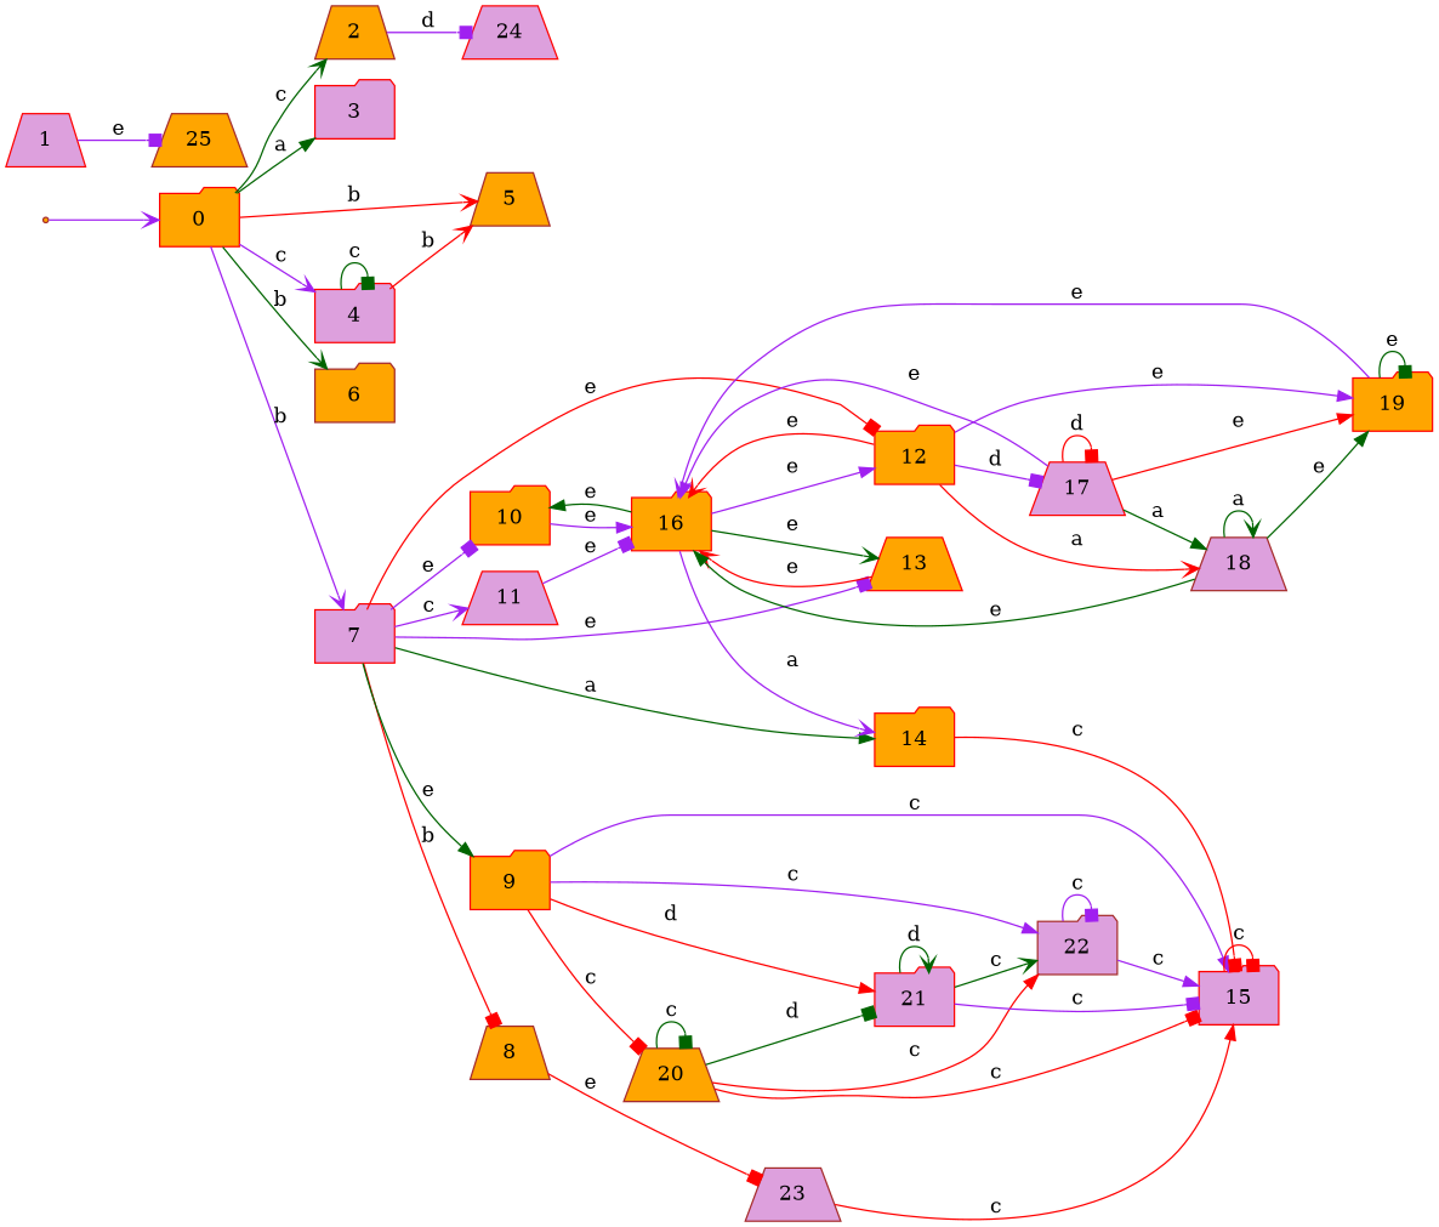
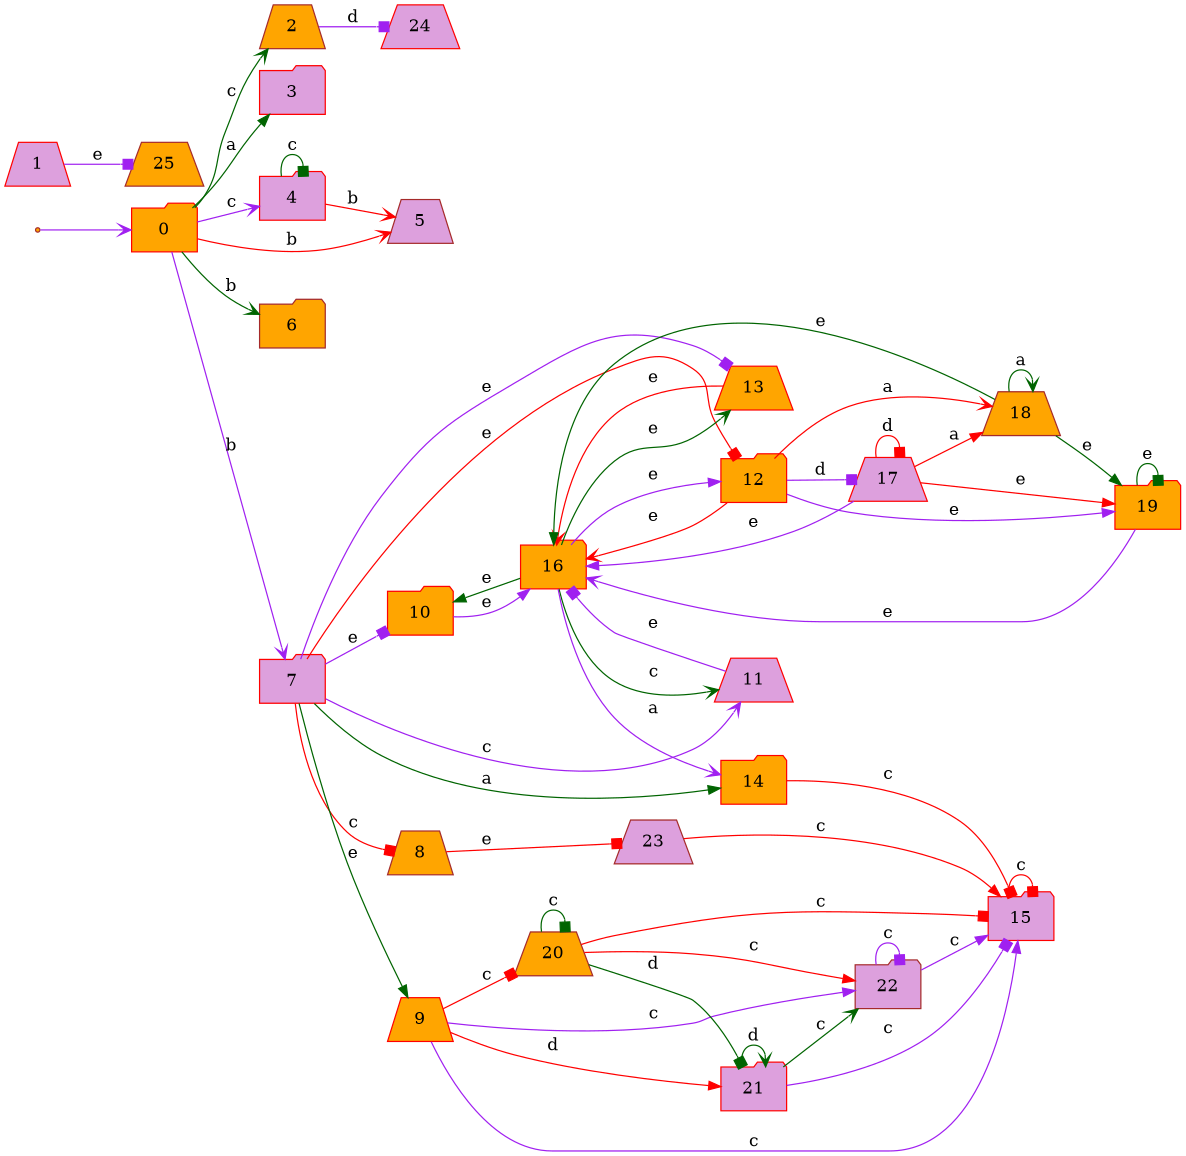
  digraph {
    rankdir=LR
    node [color=red fillcolor=orange shape=folder style=filled]
    edge [arrowhead=box color=purple]
    dummy0 [color=brown shape=point]
    0
    2 [color=brown shape=trapezium]
    3 [fillcolor=plum]
    4 [fillcolor=plum]
-   5 [color=brown shape=trapezium]
+   5 [color=brown fillcolor=plum shape=trapezium]
    6 [color=brown]
    7 [fillcolor=plum]
    1 [fillcolor=plum shape=trapezium]
    25 [color=brown shape=trapezium]
    24 [fillcolor=plum shape=trapezium]
    8 [color=brown shape=trapezium]
-   9
+   9 [shape=trapezium]
    10
    11 [fillcolor=plum shape=trapezium]
    12
    13 [shape=trapezium]
    14
    23 [color=brown fillcolor=plum shape=trapezium]
    15 [fillcolor=plum]
    20 [color=brown shape=trapezium]
    21 [fillcolor=plum]
    22 [color=brown fillcolor=plum]
    16
    17 [fillcolor=plum shape=trapezium]
-   18 [color=brown fillcolor=plum shape=trapezium]
+   18 [color=brown shape=trapezium]
    19
    dummy0 -> 0 [arrowhead=vee]
    0 -> 2 [arrowhead=vee color=darkgreen label=c]
    0 -> 3 [arrowhead=normal color=darkgreen label=a]
    0 -> 4 [arrowhead=vee label=c]
    0 -> 5 [arrowhead=vee color=red label=b]
    0 -> 6 [arrowhead=vee color=darkgreen label=b]
    0 -> 7 [arrowhead=vee label=b]
    2 -> 24 [label=d]
    4 -> 4 [color=darkgreen label=c]
    4 -> 5 [arrowhead=vee color=red label=b]
-   7 -> 8 [color=red label=b]
+   7 -> 8 [color=red label=c]
    7 -> 9 [arrowhead=normal color=darkgreen label=e]
    7 -> 10 [label=e]
    7 -> 11 [arrowhead=vee label=c]
    7 -> 12 [color=red label=e]
    7 -> 13 [label=e]
    7 -> 14 [arrowhead=normal color=darkgreen label=a]
    1 -> 25 [label=e]
    8 -> 23 [color=red label=e]
    9 -> 15 [arrowhead=normal label=c]
    9 -> 20 [color=red label=c]
    9 -> 21 [arrowhead=normal color=red label=d]
    9 -> 22 [arrowhead=normal label=c]
    10 -> 16 [arrowhead=normal label=e]
    11 -> 16 [label=e]
    12 -> 16 [arrowhead=vee color=red label=e]
    12 -> 17 [label=d]
    12 -> 18 [arrowhead=vee color=red label=a]
    12 -> 19 [arrowhead=normal label=e]
    13 -> 16 [arrowhead=vee color=red label=e]
    14 -> 15 [color=red label=c]
    23 -> 15 [arrowhead=normal color=red label=c]
    15 -> 15 [color=red label=c]
    20 -> 15 [color=red label=c]
    20 -> 20 [color=darkgreen label=c]
    20 -> 21 [color=darkgreen label=d]
    20 -> 22 [arrowhead=normal color=red label=c]
    21 -> 15 [label=c]
    21 -> 21 [arrowhead=vee color=darkgreen label=d]
    21 -> 22 [arrowhead=vee color=darkgreen label=c]
    22 -> 15 [arrowhead=normal label=c]
    22 -> 22 [label=c]
    16 -> 10 [arrowhead=normal color=darkgreen label=e]
+   16 -> 11 [arrowhead=vee color=darkgreen label=c]
    16 -> 12 [arrowhead=normal label=e]
    16 -> 13 [arrowhead=vee color=darkgreen label=e]
    16 -> 14 [arrowhead=vee label=a]
    17 -> 16 [arrowhead=normal label=e]
    17 -> 17 [color=red label=d]
-   17 -> 18 [arrowhead=normal color=darkgreen label=a]
+   17 -> 18 [arrowhead=normal color=red label=a]
    17 -> 19 [arrowhead=normal color=red label=e]
    18 -> 16 [arrowhead=normal color=darkgreen label=e]
    18 -> 18 [arrowhead=vee color=darkgreen label=a]
    18 -> 19 [arrowhead=normal color=darkgreen label=e]
    19 -> 16 [arrowhead=vee label=e]
    19 -> 19 [color=darkgreen label=e]
  }
